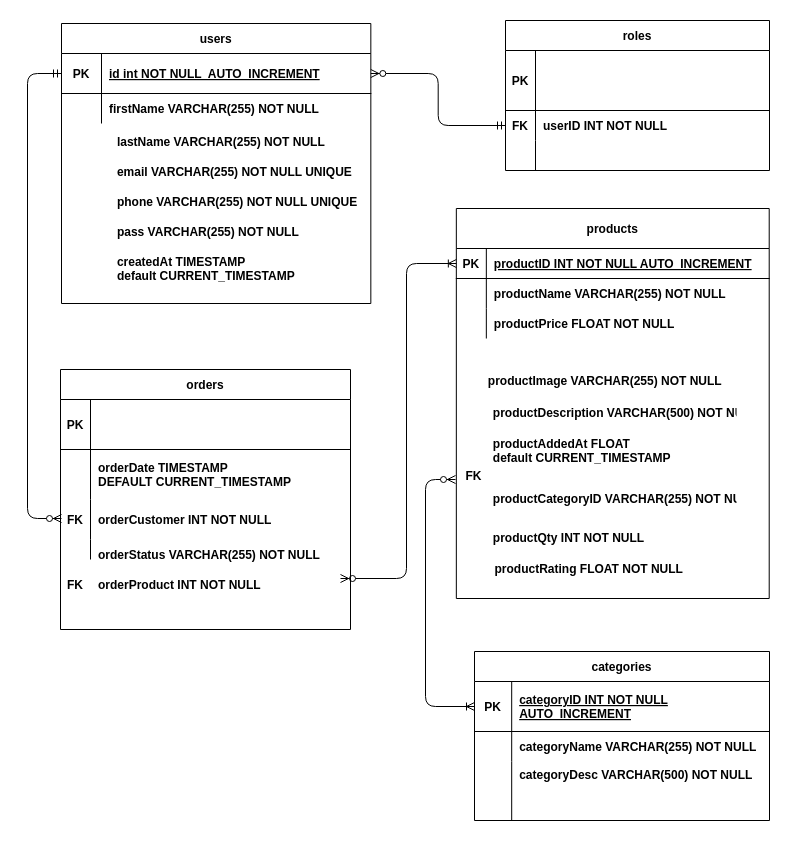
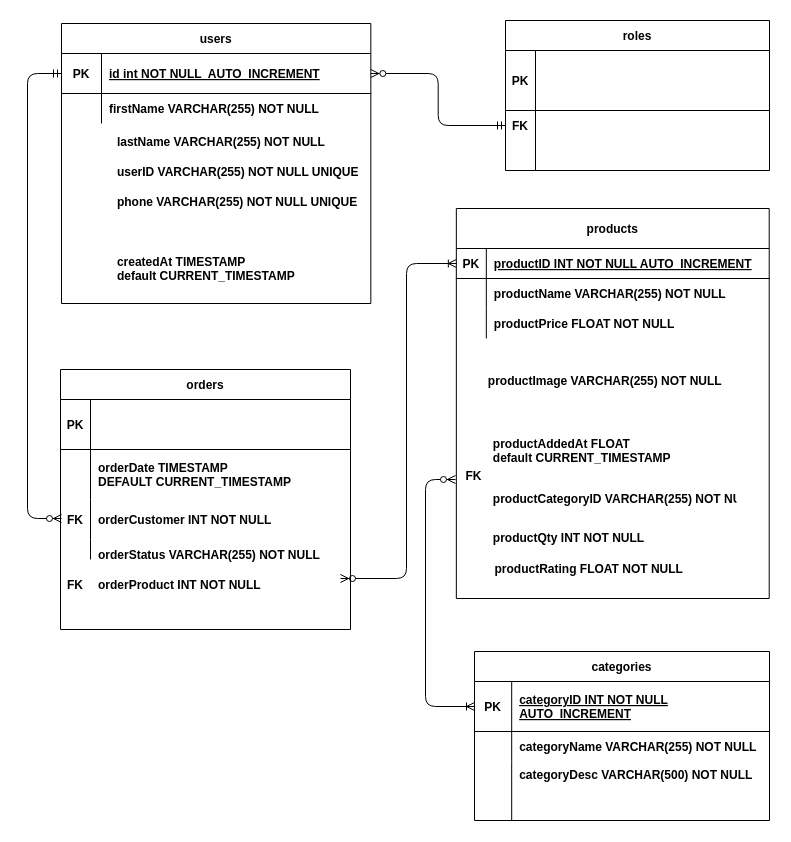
  <mxCell id="0" />
  <mxCell id="1" parent="0" />
  <mxCell id="2" value="roles" style="shape=table;startSize=30;container=1;collapsible=1;childLayout=tableLayout;fixedRows=1;rowLines=0;fontStyle=1;align=center;resizeLast=1;" parent="1" vertex="1"><mxGeometry x="505" y="20" width="264" height="150" as="geometry" /></mxCell>
  <mxCell id="3" value="" style="shape=partialRectangle;collapsible=0;dropTarget=0;pointerEvents=0;fillColor=none;points=[[0,0.5],[1,0.5]];portConstraint=eastwest;top=0;left=0;right=0;bottom=1;fontStyle=1" parent="2" vertex="1"><mxGeometry y="30" width="264" height="60" as="geometry" /></mxCell>
  <mxCell id="4" value="PK" style="shape=partialRectangle;overflow=hidden;connectable=0;fillColor=none;top=0;left=0;bottom=0;right=0;fontStyle=1;" parent="3" vertex="1"><mxGeometry width="30" height="60" as="geometry" /></mxCell>
  <mxCell id="5" value="" style="shape=partialRectangle;collapsible=0;dropTarget=0;pointerEvents=0;fillColor=none;points=[[0,0.5],[1,0.5]];portConstraint=eastwest;top=0;left=0;right=0;bottom=0;fontStyle=1" parent="2" vertex="1"><mxGeometry y="90" width="264" height="30" as="geometry" /></mxCell>
  <mxCell id="6" value="FK" style="shape=partialRectangle;overflow=hidden;connectable=0;fillColor=none;top=0;left=0;bottom=0;right=0;fontStyle=1" parent="5" vertex="1"><mxGeometry width="30" height="30" as="geometry" /></mxCell>
- <mxCell id="7" value="userID INT NOT NULL" style="shape=partialRectangle;overflow=hidden;connectable=0;fillColor=none;top=0;left=0;bottom=0;right=0;align=left;spacingLeft=6;fontStyle=1" parent="5" vertex="1"><mxGeometry x="30" width="234" height="30" as="geometry" /></mxCell>
  <mxCell id="8" value="" style="shape=partialRectangle;collapsible=0;dropTarget=0;pointerEvents=0;fillColor=none;points=[[0,0.5],[1,0.5]];portConstraint=eastwest;top=0;left=0;right=0;bottom=0;fontStyle=1" parent="2" vertex="1"><mxGeometry y="120" width="264" height="30" as="geometry" /></mxCell>
  <mxCell id="9" value="" style="shape=partialRectangle;overflow=hidden;connectable=0;fillColor=none;top=0;left=0;bottom=0;right=0;fontStyle=1" parent="8" vertex="1"><mxGeometry width="30" height="30" as="geometry" /></mxCell>
  <mxCell id="10" value="" style="shape=partialRectangle;overflow=hidden;connectable=0;fillColor=none;top=0;left=0;bottom=0;right=0;align=left;spacingLeft=6;fontStyle=1" parent="8" vertex="1"><mxGeometry x="30" width="234" height="30" as="geometry" /></mxCell>
  <mxCell id="11" value="categories" style="shape=table;startSize=30;container=1;collapsible=1;childLayout=tableLayout;fixedRows=1;rowLines=0;fontStyle=1;align=center;resizeLast=1;" parent="1" vertex="1"><mxGeometry x="474" y="651" width="295" height="169" as="geometry" /></mxCell>
  <mxCell id="12" value="" style="shape=partialRectangle;collapsible=0;dropTarget=0;pointerEvents=0;fillColor=none;top=0;left=0;bottom=1;right=0;points=[[0,0.5],[1,0.5]];portConstraint=eastwest;fontStyle=1" parent="11" vertex="1"><mxGeometry y="30" width="295" height="50" as="geometry" /></mxCell>
  <mxCell id="13" value="PK" style="shape=partialRectangle;connectable=0;fillColor=none;top=0;left=0;bottom=0;right=0;fontStyle=1;overflow=hidden;" parent="12" vertex="1"><mxGeometry width="37.198" height="50" as="geometry" /></mxCell>
  <mxCell id="14" value="categoryID INT NOT NULL &#10;AUTO_INCREMENT" style="shape=partialRectangle;connectable=0;fillColor=none;top=0;left=0;bottom=0;right=0;align=left;spacingLeft=6;fontStyle=5;overflow=hidden;" parent="12" vertex="1"><mxGeometry x="37.198" width="257.802" height="50" as="geometry" /></mxCell>
  <mxCell id="15" value="" style="shape=partialRectangle;collapsible=0;dropTarget=0;pointerEvents=0;fillColor=none;top=0;left=0;bottom=0;right=0;points=[[0,0.5],[1,0.5]];portConstraint=eastwest;fontStyle=1" parent="11" vertex="1"><mxGeometry y="80" width="295" height="30" as="geometry" /></mxCell>
  <mxCell id="16" value="" style="shape=partialRectangle;connectable=0;fillColor=none;top=0;left=0;bottom=0;right=0;editable=1;overflow=hidden;fontStyle=1" parent="15" vertex="1"><mxGeometry width="37.198" height="30" as="geometry" /></mxCell>
  <mxCell id="17" value="categoryName VARCHAR(255) NOT NULL" style="shape=partialRectangle;connectable=0;fillColor=none;top=0;left=0;bottom=0;right=0;align=left;spacingLeft=6;overflow=hidden;fontStyle=1" parent="15" vertex="1"><mxGeometry x="37.198" width="257.802" height="30" as="geometry" /></mxCell>
  <mxCell id="18" value="" style="shape=partialRectangle;collapsible=0;dropTarget=0;pointerEvents=0;fillColor=none;top=0;left=0;bottom=0;right=0;points=[[0,0.5],[1,0.5]];portConstraint=eastwest;fontStyle=1" parent="11" vertex="1"><mxGeometry y="110" width="295" height="59" as="geometry" /></mxCell>
  <mxCell id="19" value="" style="shape=partialRectangle;connectable=0;fillColor=none;top=0;left=0;bottom=0;right=0;editable=1;overflow=hidden;fontStyle=1" parent="18" vertex="1"><mxGeometry width="37.198" height="59" as="geometry" /></mxCell>
  <mxCell id="20" value="" style="shape=partialRectangle;connectable=0;fillColor=none;top=0;left=0;bottom=0;right=0;align=left;spacingLeft=6;overflow=hidden;fontStyle=1" parent="18" vertex="1"><mxGeometry x="37.198" width="257.802" height="59" as="geometry" /></mxCell>
  <mxCell id="21" value="" style="group;fontStyle=1" parent="1" vertex="1" connectable="0"><mxGeometry x="60" y="23" width="352" height="280" as="geometry" /></mxCell>
  <mxCell id="22" value="" style="group;fontStyle=1" parent="21" vertex="1" connectable="0"><mxGeometry width="352" height="280" as="geometry" /></mxCell>
  <mxCell id="23" value="users" style="shape=table;startSize=30;container=1;collapsible=1;childLayout=tableLayout;fixedRows=1;rowLines=0;fontStyle=1;align=center;resizeLast=1;" parent="22" vertex="1"><mxGeometry x="1" width="309.333" height="280" as="geometry" /></mxCell>
  <mxCell id="24" value="" style="shape=partialRectangle;collapsible=0;dropTarget=0;pointerEvents=0;fillColor=none;points=[[0,0.5],[1,0.5]];portConstraint=eastwest;top=0;left=0;right=0;bottom=1;fontStyle=1" parent="23" vertex="1"><mxGeometry y="30" width="309.333" height="40" as="geometry" /></mxCell>
  <mxCell id="25" value="PK" style="shape=partialRectangle;overflow=hidden;connectable=0;fillColor=none;top=0;left=0;bottom=0;right=0;fontStyle=1;" parent="24" vertex="1"><mxGeometry width="40" height="40" as="geometry" /></mxCell>
  <mxCell id="26" value="id int NOT NULL  AUTO_INCREMENT" style="shape=partialRectangle;overflow=hidden;connectable=0;fillColor=none;top=0;left=0;bottom=0;right=0;align=left;spacingLeft=6;fontStyle=5;" parent="24" vertex="1"><mxGeometry x="40" width="269.333" height="40" as="geometry" /></mxCell>
  <mxCell id="27" value="" style="shape=partialRectangle;collapsible=0;dropTarget=0;pointerEvents=0;fillColor=none;points=[[0,0.5],[1,0.5]];portConstraint=eastwest;top=0;left=0;right=0;bottom=0;fontStyle=1" parent="23" vertex="1"><mxGeometry y="70" width="309.333" height="30" as="geometry" /></mxCell>
  <mxCell id="28" value="" style="shape=partialRectangle;overflow=hidden;connectable=0;fillColor=none;top=0;left=0;bottom=0;right=0;fontStyle=1" parent="27" vertex="1"><mxGeometry width="40" height="30" as="geometry" /></mxCell>
  <mxCell id="29" value="firstName VARCHAR(255) NOT NULL" style="shape=partialRectangle;overflow=hidden;connectable=0;fillColor=none;top=0;left=0;bottom=0;right=0;align=left;spacingLeft=6;fontStyle=1;" parent="27" vertex="1"><mxGeometry x="40" width="269.333" height="30" as="geometry" /></mxCell>
  <mxCell id="30" value=" lastName VARCHAR(255) NOT NULL" style="text;strokeColor=none;fillColor=none;spacingLeft=4;spacingRight=4;overflow=hidden;rotatable=0;points=[[0,0.5],[1,0.5]];portConstraint=eastwest;fontSize=12;fontStyle=1;" parent="22" vertex="1"><mxGeometry x="47.584" y="105" width="253.216" height="30" as="geometry" /></mxCell>
- <mxCell id="31" value=" email VARCHAR(255) NOT NULL UNIQUE" style="text;strokeColor=none;fillColor=none;spacingLeft=4;spacingRight=4;overflow=hidden;rotatable=0;points=[[0,0.5],[1,0.5]];portConstraint=eastwest;fontSize=12;fontStyle=1;" parent="22" vertex="1"><mxGeometry x="47.586" y="135" width="261.744" height="30" as="geometry" /></mxCell>
+ <mxCell id="31" value=" userID VARCHAR(255) NOT NULL UNIQUE" style="text;strokeColor=none;fillColor=none;spacingLeft=4;spacingRight=4;overflow=hidden;rotatable=0;points=[[0,0.5],[1,0.5]];portConstraint=eastwest;fontSize=12;fontStyle=1;" parent="22" vertex="1"><mxGeometry x="47.586" y="135" width="261.744" height="30" as="geometry" /></mxCell>
  <mxCell id="32" value=" phone VARCHAR(255) NOT NULL UNIQUE" style="text;strokeColor=none;fillColor=none;spacingLeft=4;spacingRight=4;overflow=hidden;rotatable=0;points=[[0,0.5],[1,0.5]];portConstraint=eastwest;fontSize=12;fontStyle=1;" parent="22" vertex="1"><mxGeometry x="47.586" y="165" width="261.744" height="30" as="geometry" /></mxCell>
- <mxCell id="33" value=" pass VARCHAR(255) NOT NULL" style="text;strokeColor=none;fillColor=none;spacingLeft=4;spacingRight=4;overflow=hidden;rotatable=0;points=[[0,0.5],[1,0.5]];portConstraint=eastwest;fontSize=12;fontStyle=1;" parent="22" vertex="1"><mxGeometry x="47.586" y="195" width="261.744" height="30" as="geometry" /></mxCell>
  <mxCell id="34" value=" createdAt TIMESTAMP &#10; default CURRENT_TIMESTAMP" style="text;strokeColor=none;fillColor=none;spacingLeft=4;spacingRight=4;overflow=hidden;rotatable=0;points=[[0,0.5],[1,0.5]];portConstraint=eastwest;fontSize=12;fontStyle=1;" parent="22" vertex="1"><mxGeometry x="47.586" y="225" width="261.744" height="40" as="geometry" /></mxCell>
  <mxCell id="35" value="" style="group;fontStyle=1" parent="1" vertex="1" connectable="0"><mxGeometry x="451" y="208" width="295" height="390" as="geometry" /></mxCell>
  <mxCell id="36" value="" style="group;fontStyle=1" parent="35" vertex="1" connectable="0"><mxGeometry width="295" height="390" as="geometry" /></mxCell>
  <mxCell id="37" value="" style="group;fontStyle=1" parent="36" vertex="1" connectable="0"><mxGeometry x="4.836" width="290.164" height="390" as="geometry" /></mxCell>
  <mxCell id="38" value="products" style="shape=table;startSize=40;container=1;collapsible=1;childLayout=tableLayout;fixedRows=1;rowLines=0;fontStyle=1;align=center;resizeLast=1;" parent="37" vertex="1"><mxGeometry width="312.869" height="390" as="geometry" /></mxCell>
  <mxCell id="39" value="" style="shape=partialRectangle;collapsible=0;dropTarget=0;pointerEvents=0;fillColor=none;points=[[0,0.5],[1,0.5]];portConstraint=eastwest;top=0;left=0;right=0;bottom=1;fontStyle=1" parent="38" vertex="1"><mxGeometry y="40" width="312.869" height="30" as="geometry" /></mxCell>
  <mxCell id="40" value="PK" style="shape=partialRectangle;overflow=hidden;connectable=0;fillColor=none;top=0;left=0;bottom=0;right=0;fontStyle=1;" parent="39" vertex="1"><mxGeometry width="30" height="30" as="geometry" /></mxCell>
  <mxCell id="41" value="productID INT NOT NULL AUTO_INCREMENT" style="shape=partialRectangle;overflow=hidden;connectable=0;fillColor=none;top=0;left=0;bottom=0;right=0;align=left;spacingLeft=6;fontStyle=5;" parent="39" vertex="1"><mxGeometry x="30" width="282.869" height="30" as="geometry" /></mxCell>
  <mxCell id="42" value="" style="shape=partialRectangle;collapsible=0;dropTarget=0;pointerEvents=0;fillColor=none;points=[[0,0.5],[1,0.5]];portConstraint=eastwest;top=0;left=0;right=0;bottom=0;fontStyle=1" parent="38" vertex="1"><mxGeometry y="70" width="312.869" height="30" as="geometry" /></mxCell>
  <mxCell id="43" value="" style="shape=partialRectangle;overflow=hidden;connectable=0;fillColor=none;top=0;left=0;bottom=0;right=0;fontStyle=1" parent="42" vertex="1"><mxGeometry width="30" height="30" as="geometry" /></mxCell>
  <mxCell id="44" value="productName VARCHAR(255) NOT NULL" style="shape=partialRectangle;overflow=hidden;connectable=0;fillColor=none;top=0;left=0;bottom=0;right=0;align=left;spacingLeft=6;fontStyle=1" parent="42" vertex="1"><mxGeometry x="30" width="282.869" height="30" as="geometry" /></mxCell>
  <mxCell id="45" value="" style="shape=partialRectangle;collapsible=0;dropTarget=0;pointerEvents=0;fillColor=none;points=[[0,0.5],[1,0.5]];portConstraint=eastwest;top=0;left=0;right=0;bottom=0;fontStyle=1" parent="38" vertex="1"><mxGeometry y="100" width="312.869" height="30" as="geometry" /></mxCell>
  <mxCell id="46" value="" style="shape=partialRectangle;overflow=hidden;connectable=0;fillColor=none;top=0;left=0;bottom=0;right=0;fontStyle=1" parent="45" vertex="1"><mxGeometry width="30" height="30" as="geometry" /></mxCell>
  <mxCell id="47" value="productPrice FLOAT NOT NULL" style="shape=partialRectangle;overflow=hidden;connectable=0;fillColor=none;top=0;left=0;bottom=0;right=0;align=left;spacingLeft=6;fontStyle=1" parent="45" vertex="1"><mxGeometry x="30" width="282.869" height="30" as="geometry" /></mxCell>
  <mxCell id="48" value="productCategoryID VARCHAR(255) NOT NULL" style="shape=partialRectangle;overflow=hidden;connectable=0;fillColor=none;top=0;left=0;bottom=0;right=0;align=left;spacingLeft=6;fontStyle=1" parent="37" vertex="1"><mxGeometry x="29.016" y="268.004" width="251.475" height="43.333" as="geometry" /></mxCell>
  <mxCell id="49" value="productQty INT NOT NULL" style="shape=partialRectangle;overflow=hidden;connectable=0;fillColor=none;top=0;left=0;bottom=0;right=0;align=left;spacingLeft=6;fontStyle=1" parent="37" vertex="1"><mxGeometry x="29.016" y="306.998" width="251.475" height="43.333" as="geometry" /></mxCell>
  <mxCell id="50" value="productImage VARCHAR(255) NOT NULL" style="shape=partialRectangle;overflow=hidden;connectable=0;fillColor=none;top=0;left=0;bottom=0;right=0;align=left;spacingLeft=6;fontStyle=1" parent="37" vertex="1"><mxGeometry x="24.016" y="157" width="261.148" height="30" as="geometry" /></mxCell>
  <mxCell id="51" value="FK" style="text;html=1;align=center;verticalAlign=middle;resizable=0;points=[];autosize=1;fontStyle=1" parent="37" vertex="1"><mxGeometry x="3.869" y="259.327" width="26" height="18" as="geometry" /></mxCell>
  <mxCell id="52" value="" style="group;fontStyle=1" parent="37" vertex="1" connectable="0"><mxGeometry x="29.014" y="193.84" width="251.479" height="42.33" as="geometry" /></mxCell>
- <mxCell id="53" value="productDescription VARCHAR(500) NOT NULL" style="shape=partialRectangle;overflow=hidden;connectable=0;fillColor=none;top=0;left=0;bottom=0;right=0;align=left;spacingLeft=6;fontStyle=1" parent="52" vertex="1"><mxGeometry width="251.479" height="21.165" as="geometry" /></mxCell>
  <mxCell id="54" value="productAddedAt FLOAT &#10;default CURRENT_TIMESTAMP" style="shape=partialRectangle;overflow=hidden;connectable=0;fillColor=none;top=0;left=0;bottom=0;right=0;align=left;spacingLeft=6;fontStyle=1" parent="37" vertex="1"><mxGeometry x="29.016" y="220.001" width="251.475" height="43.333" as="geometry" /></mxCell>
  <mxCell id="55" value="productRating FLOAT NOT NULL" style="shape=partialRectangle;overflow=hidden;connectable=0;fillColor=none;top=0;left=0;bottom=0;right=0;align=left;spacingLeft=6;fontStyle=1" vertex="1" parent="37"><mxGeometry x="30.696" y="337.998" width="251.475" height="43.333" as="geometry" /></mxCell>
  <mxCell id="56" style="edgeStyle=elbowEdgeStyle;orthogonalLoop=1;jettySize=auto;html=1;startArrow=ERzeroToMany;startFill=1;endArrow=ERoneToMany;endFill=0;entryX=0;entryY=0.5;entryDx=0;entryDy=0;fontStyle=1" parent="1" target="39" edge="1"><mxGeometry relative="1" as="geometry"><mxPoint x="370" y="528" as="targetPoint" /><mxPoint x="340" y="578" as="sourcePoint" /><Array as="points"><mxPoint x="406" y="422" /><mxPoint x="376" y="359" /></Array></mxGeometry></mxCell>
  <mxCell id="57" style="orthogonalLoop=1;jettySize=auto;html=1;entryX=0;entryY=0.5;entryDx=0;entryDy=0;startArrow=ERzeroToMany;startFill=1;endArrow=ERmandOne;endFill=0;edgeStyle=elbowEdgeStyle;fontStyle=1" parent="1" target="24" edge="1"><mxGeometry relative="1" as="geometry"><mxPoint x="61" y="518" as="sourcePoint" /><Array as="points"><mxPoint x="27" y="314" /><mxPoint x="20" y="308" /></Array></mxGeometry></mxCell>
  <mxCell id="58" value="orders" style="shape=table;startSize=30;container=1;collapsible=1;childLayout=tableLayout;fixedRows=1;rowLines=0;fontStyle=1;align=center;resizeLast=1;" parent="1" vertex="1"><mxGeometry x="60" y="369" width="290" height="260" as="geometry" /></mxCell>
  <mxCell id="59" value="" style="shape=partialRectangle;collapsible=0;dropTarget=0;pointerEvents=0;fillColor=none;top=0;left=0;bottom=1;right=0;points=[[0,0.5],[1,0.5]];portConstraint=eastwest;fontStyle=1" parent="58" vertex="1"><mxGeometry y="30" width="290" height="50" as="geometry" /></mxCell>
  <mxCell id="60" value="PK" style="shape=partialRectangle;connectable=0;fillColor=none;top=0;left=0;bottom=0;right=0;fontStyle=1;overflow=hidden;" parent="59" vertex="1"><mxGeometry width="30" height="50" as="geometry" /></mxCell>
  <mxCell id="61" value="" style="shape=partialRectangle;collapsible=0;dropTarget=0;pointerEvents=0;fillColor=none;top=0;left=0;bottom=0;right=0;points=[[0,0.5],[1,0.5]];portConstraint=eastwest;fontStyle=1" parent="58" vertex="1"><mxGeometry y="80" width="290" height="50" as="geometry" /></mxCell>
  <mxCell id="62" value="" style="shape=partialRectangle;connectable=0;fillColor=none;top=0;left=0;bottom=0;right=0;editable=1;overflow=hidden;fontStyle=1" parent="61" vertex="1"><mxGeometry width="30" height="50" as="geometry" /></mxCell>
  <mxCell id="63" value="orderDate TIMESTAMP &#10;DEFAULT CURRENT_TIMESTAMP" style="shape=partialRectangle;connectable=0;fillColor=none;top=0;left=0;bottom=0;right=0;align=left;spacingLeft=6;overflow=hidden;fontStyle=1" parent="61" vertex="1"><mxGeometry x="30" width="260" height="50" as="geometry" /></mxCell>
  <mxCell id="64" value="" style="shape=partialRectangle;collapsible=0;dropTarget=0;pointerEvents=0;fillColor=none;top=0;left=0;bottom=0;right=0;points=[[0,0.5],[1,0.5]];portConstraint=eastwest;fontStyle=1" parent="58" vertex="1"><mxGeometry y="130" width="290" height="40" as="geometry" /></mxCell>
  <mxCell id="65" value="" style="shape=partialRectangle;connectable=0;fillColor=none;top=0;left=0;bottom=0;right=0;editable=1;overflow=hidden;fontStyle=1" parent="64" vertex="1"><mxGeometry width="30" height="40" as="geometry" /></mxCell>
  <mxCell id="66" value="orderCustomer INT NOT NULL" style="shape=partialRectangle;connectable=0;fillColor=none;top=0;left=0;bottom=0;right=0;align=left;spacingLeft=6;overflow=hidden;fontStyle=1" parent="64" vertex="1"><mxGeometry x="30" width="260" height="40" as="geometry" /></mxCell>
  <mxCell id="67" value="" style="shape=partialRectangle;collapsible=0;dropTarget=0;pointerEvents=0;fillColor=none;top=0;left=0;bottom=0;right=0;points=[[0,0.5],[1,0.5]];portConstraint=eastwest;fontStyle=1" parent="58" vertex="1"><mxGeometry y="170" width="290" height="20" as="geometry" /></mxCell>
  <mxCell id="68" value="" style="shape=partialRectangle;connectable=0;fillColor=none;top=0;left=0;bottom=0;right=0;editable=1;overflow=hidden;fontStyle=1" parent="67" vertex="1"><mxGeometry width="30" height="20" as="geometry" /></mxCell>
  <mxCell id="69" value="" style="shape=partialRectangle;connectable=0;fillColor=none;top=0;left=0;bottom=0;right=0;align=left;spacingLeft=6;overflow=hidden;fontStyle=1" parent="67" vertex="1"><mxGeometry x="30" width="260" height="20" as="geometry" /></mxCell>
  <mxCell id="70" style="edgeStyle=orthogonalEdgeStyle;orthogonalLoop=1;jettySize=auto;html=1;entryX=0;entryY=0.5;entryDx=0;entryDy=0;endArrow=ERmandOne;endFill=0;startArrow=ERzeroToMany;startFill=1;exitX=1;exitY=0.5;exitDx=0;exitDy=0;fontStyle=1" parent="1" source="24" target="5" edge="1"><mxGeometry relative="1" as="geometry"><mxPoint x="350" y="-2" as="sourcePoint" /><mxPoint x="490" y="95.31" as="targetPoint" /></mxGeometry></mxCell>
  <mxCell id="71" value="" style="fontSize=12;html=1;endArrow=ERzeroToMany;exitX=0;exitY=0.5;exitDx=0;exitDy=0;startArrow=ERoneToMany;startFill=0;edgeStyle=elbowEdgeStyle;endFill=1;fontStyle=1" parent="1" source="12" edge="1"><mxGeometry width="100" height="100" relative="1" as="geometry"><mxPoint x="380" y="468" as="sourcePoint" /><mxPoint x="455" y="479" as="targetPoint" /><Array as="points"><mxPoint x="425" y="591" /></Array></mxGeometry></mxCell>
  <mxCell id="72" value="FK" style="shape=partialRectangle;connectable=0;fillColor=none;top=0;left=0;bottom=0;right=0;fontStyle=1;overflow=hidden;" parent="1" vertex="1"><mxGeometry x="60" y="494" width="30" height="50" as="geometry" /></mxCell>
  <mxCell id="73" value="orderStatus VARCHAR(255) NOT NULL" style="shape=partialRectangle;connectable=0;fillColor=none;top=0;left=0;bottom=0;right=0;align=left;spacingLeft=6;overflow=hidden;fontStyle=1" parent="1" vertex="1"><mxGeometry x="90" y="529" width="260" height="50" as="geometry" /></mxCell>
  <mxCell id="74" value="orderProduct INT NOT NULL" style="shape=partialRectangle;connectable=0;fillColor=none;top=0;left=0;bottom=0;right=0;align=left;spacingLeft=6;overflow=hidden;fontStyle=1" parent="1" vertex="1"><mxGeometry x="90" y="559" width="260" height="50" as="geometry" /></mxCell>
  <mxCell id="75" value="FK" style="shape=partialRectangle;connectable=0;fillColor=none;top=0;left=0;bottom=0;right=0;fontStyle=1;overflow=hidden;" parent="1" vertex="1"><mxGeometry x="60" y="559" width="30" height="50" as="geometry" /></mxCell>
  <mxCell id="76" value="categoryDesc VARCHAR(500) NOT NULL" style="shape=partialRectangle;connectable=0;fillColor=none;top=0;left=0;bottom=0;right=0;align=left;spacingLeft=6;overflow=hidden;fontStyle=1" parent="1" vertex="1"><mxGeometry x="511.198" y="759" width="257.802" height="30" as="geometry" /></mxCell>
